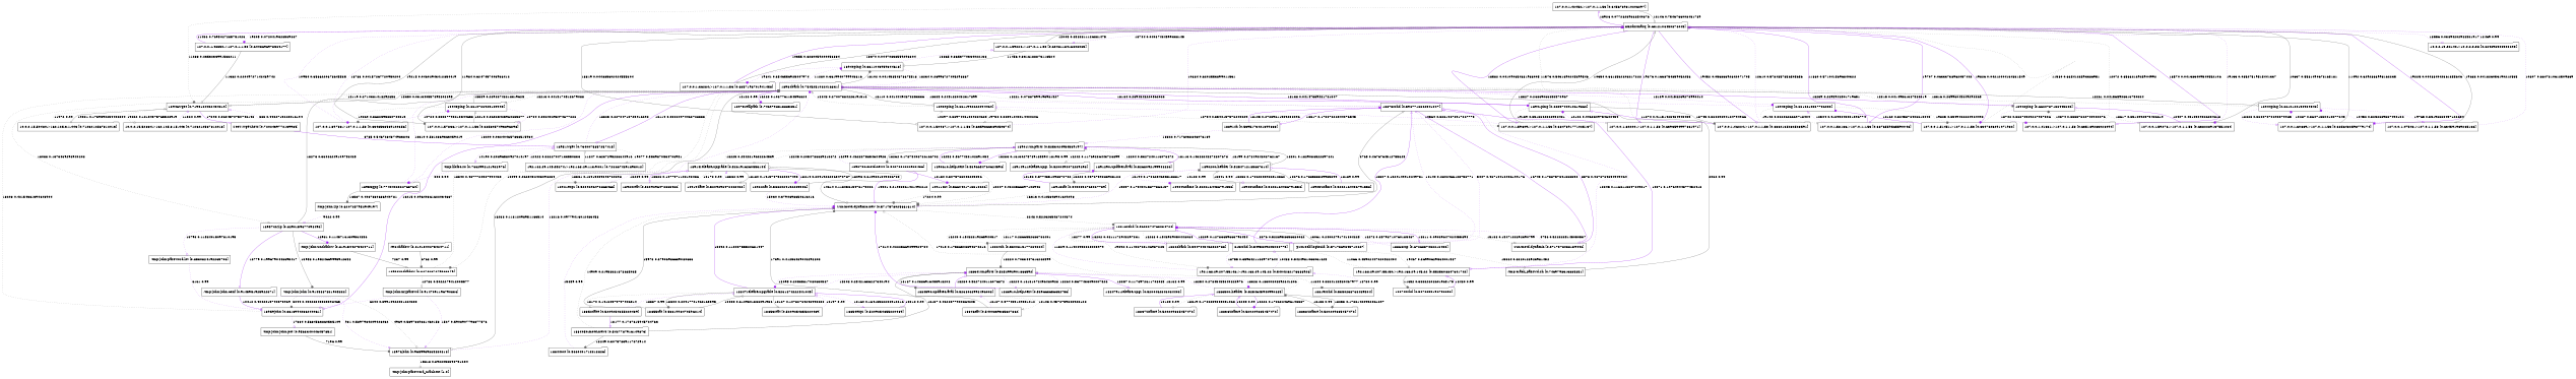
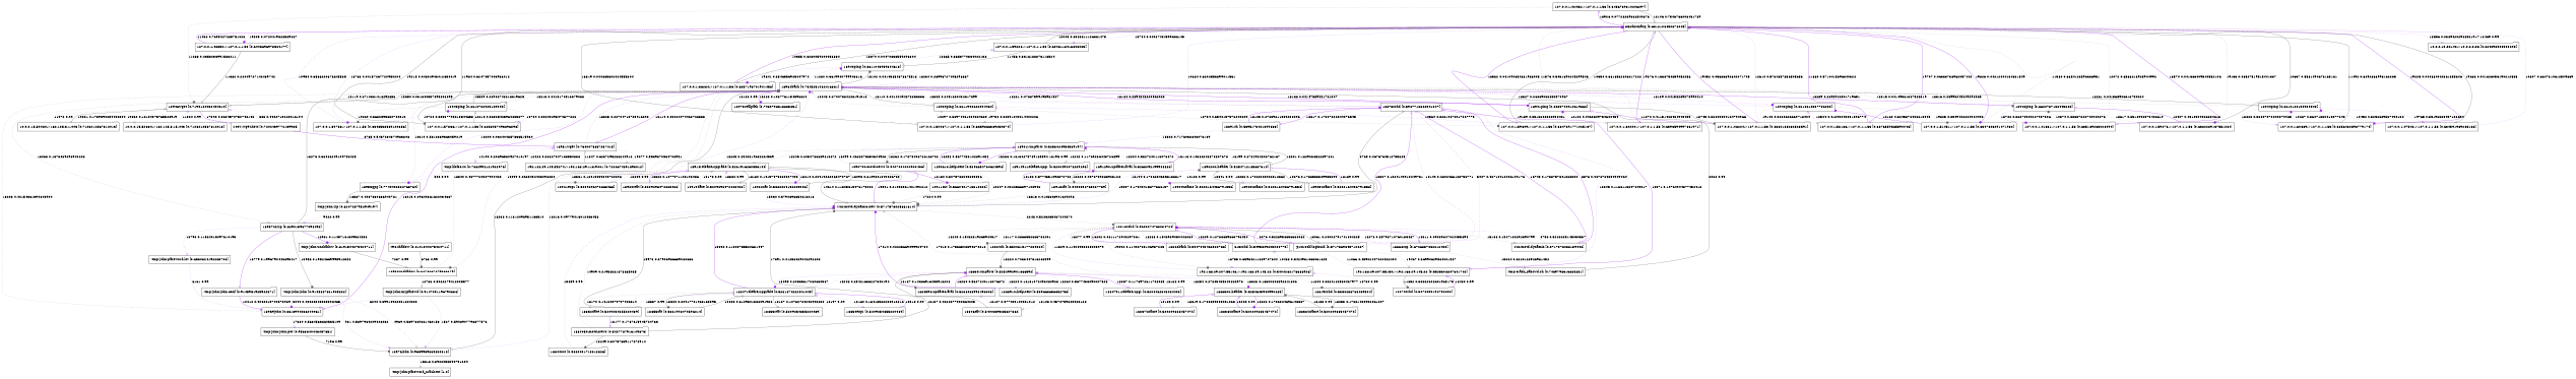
  digraph {
    node [shape=box]
    edge [arrowhead=odot color=purple style=dotted]
    n1 [label="127.0.0.1:42452->127.0.1.1:53 [0.6456789310206297]"]
    n2 [label="852dnsmasq [0.6312106450876045]" shape=folder]
    n3 [label="18946wget [0.7195164432434819]"]
    n4 [label="127.0.0.1:59228->127.0.1.1:53 [0.6348118416808065]"]
    n5 [label="127.0.0.1:59609->127.0.1.1:53 [0.6347391771025137]"]
    n6 [label="127.0.0.1:58186->127.0.1.1:53 [0.6376559565590048]" shape=folder]
    n7 [label="127.0.0.1:36284->127.0.1.1:53 [0.6357198701941458]" shape=folder]
    n8 [label="127.0.0.1:39738->127.0.1.1:53 [0.6348538569120656]" shape=folder]
    n9 [label="127.0.0.1:60200->127.0.1.1:53 [0.6393594997861971]" shape=folder]
    n10 [label="127.0.0.1:57838->127.0.1.1:53 [0.6358057493896898]" shape=folder]
    n11 [label="127.0.0.1:51451->127.0.1.1:53 [0.6347823291071932]" shape=folder]
    n12 [label="127.0.0.1:41631->127.0.1.1:53 [0.635189263028094]" shape=folder]
    n13 [label="127.0.0.1:60889->127.0.1.1:53 [0.6356482598779174]"]
    n14 [label="127.0.0.1:46224->127.0.1.1:53 [0.6382165282528591]" shape=folder]
    n15 [label="127.0.0.1:48350->127.0.1.1:53 [0.6443696978564177]" shape=folder]
    n16 [label="127.0.0.1:59278->127.0.1.1:53 [0.6382289137551234]"]
    n17 [label="127.0.0.1:50487->127.0.1.1:53 [0.6359866389250374]" shape=folder]
    n18 [label="127.0.0.1:47548->127.0.1.1:53 [0.634591969265166]" shape=folder]
    n19 [label="10.0.2.15:52140->10.0.2.3:53 [0.624898508508295]" shape=folder]
    n20 [label="18934bash [0.7545251032416831]" shape=folder]
    n21 [label="/root/.wget-hsts [0.7202439772139985]"]
    n22 [label="10.0.2.15:50480->162.125.3.1:443 [0.7123212567812013]" shape=folder]
    n23 [label="10.0.2.15:52884->162.125.3.15:443 [0.7123212567812013]"]
    n24 [label="18940ping [0.6611043959344618]"]
    n25 [label="18939ping [0.6611992622094464]" shape=folder]
    n26 [label="18945ping [0.6616610337736053]"]
    n27 [label="18943ping [0.6610726925169995]" shape=folder]
    n28 [label="18941ping [0.6635740910619862]"]
    n29 [label="18942ping [0.6620787136445683]"]
    n30 [label="18944ping [0.6610120150939548]" shape=folder]
    n31 [label="/proc/self/loginuid [0.5717369345710667]" shape=folder]
    n32 [label="18873sshd [0.5967716882541847]"]
    n33 [label="18818sshd [0.5603074763034724]"]
    n34 [label="192.168.29.207:55150->192.168.29.145:22 [0.5525308847641742]"]
    n35 [label="/run/motd.dynamic [0.5717578038139446]"]
    n36 [label="815sshd [0.5495309205038775]"]
    n37 [label="18891sh [0.5395173421399883]" shape=folder]
    n38 [label="192.168.29.207:55148->192.168.29.145:22 [0.5404282176686926]" shape=folder]
    n39 [label="18824sh [0.5300815177284364]"]
    n40 [label="18868scp [0.6726837032216433]" shape=folder]
    n41 [label="18868bash [0.5547043462320733]" shape=folder]
    n42 [label="18874sshd [0.5470055190750058]" shape=folder]
    n43 [label="18951wget [0.7340075857257415]"]
    n44 [label="18976john [0.9659939865830818]"]
    n45 [label="18955gpg [0.7740402322763764]" shape=folder]
    n46 [label="18958unshadow [0.8274287279563379]"]
    n47 [label="18959john [0.8616994236240061]"]
    n48 [label="18957unzip [0.8290159677098493]"]
    n49 [label="18975realpath [0.7469798313885851]" shape=folder]
    n50 [label="18901run-parts [0.5253024954539197]" shape=folder]
    n51 [label="18819sshd [0.5350238763469504]"]
    n52 [label="18834run-parts [0.5252992901866592]"]
    n53 [label="/tmp/crack_passwd.sh [0.7469798313885851]"]
    n54 [label="192.168.29.145:55274->192.168.29.113:9001 [0.7266674891893012]"]
    n55 [label="/tmp/libfoo.so [0.7662998121938976]" shape=folder]
    n56 [label="/tmp/john/password_crack.txt [1.0]"]
    n57 [label="/tmp/john.zip [0.8207257952949197]" shape=folder]
    n58 [label="/tmp/john/mypasswd [0.9147091196790836]"]
    n59 [label="/tmp/john/john.pot [0.9563340446457851]"]
    n60 [label="/tmp/john/john.conf [0.9145951925922371]" shape=folder]
    n61 [label="/tmp/john/password.lst [0.8530824192265706]"]
    n62 [label="/tmp/john/john [0.9145887831905832]"]
    n63 [label="/tmp/john/unshadow [0.8191544275424711]"]
    n64 [label="/etc/shadow [0.8191544275424711]" shape=folder]
    n65 [label="1884050-motd-news [0.5427787916149873]" shape=folder]
    n66 [label="18844cut [0.5660401713318826]" shape=folder]
    n67 [label="/run/motd.dynamic.new [0.5717578025661614]" shape=folder]
    n68 [label="1883500-header [0.5254645940990685]"]
    n69 [label="18847release-upgrade [0.5261874222541045]"]
    n70 [label="1884590-updates-avai [0.5268068998496008]"]
    n71 [label="1883910-help-text [0.539663656352753]"]
    n72 [label="1884791-release-upgr [0.5200462346084403]" shape=folder]
    n73 [label="18838uname [0.520209885457472]" shape=folder]
    n74 [label="18837uname [0.520209885457472]" shape=folder]
    n75 [label="18836uname [0.520209885457472]" shape=folder]
    n76 [label="18855cat [0.5381998470596214]"]
    n77 [label="18853stat [0.5209254855220489]"]
    n78 [label="18854expr [0.5209254855220489]" shape=folder]
    n79 [label="18852date [0.5209254855220489]" shape=folder]
    n80 [label="18846cat [0.5400839365827862]"]
    n81 [label="18905uname [0.5202164436791558]"]
    n82 [label="1890200-header [0.5254712185637314]" shape=folder]
    n83 [label="18903uname [0.5202164436791558]"]
    n84 [label="18904uname [0.5202164436791558]"]
    n85 [label="1891491-release-upgr [0.5200494078239298]" shape=folder]
    n86 [label="18914release-upgrade [0.5261916260553144]"]
    n87 [label="1890750-motd-news [0.5427802822983436]"]
    n88 [label="1891290-updates-avai [0.5268092199948886]" shape=folder]
    n89 [label="1890610-help-text [0.5396654760624598]" shape=folder]
    n90 [label="18921expr [0.5209296472863468]" shape=folder]
    n91 [label="18922cat [0.5382024152285556]"]
    n92 [label="18920stat [0.5209296472863468]"]
    n93 [label="18919date [0.5209296472863468]"]
    n94 [label="18911cut [0.5660401713318826]" shape=folder]
    n95 [label="18913cat [0.5400852763027739]"]
    n1 -> n2 [color=gray40 label="12146 0.7546766008431789" style=solid]
    n1 -> n3 [arrowhead=box color=gray40 label="11288 0.2353233991568211"]
    n2 -> n1 [label="18926 0.07728239368540876" style=solid]
    n2 -> n4 [arrowhead=onormal label="18744 0.04087434599338145"]
    n2 -> n5 [arrowhead=onormal label="18582 0.041090654681988005" style=solid]
    n2 -> n6 [label="19707 0.06333738962057442" style=solid]
    n2 -> n7 [color=gray40 label="18370 0.04470838559296804" style=solid]
    n2 -> n8 [arrowhead=box label="18763 0.04157267720950204"]
    n2 -> n9 [arrowhead=onormal label="19376 0.1668754859052256" style=solid]
    n2 -> n10 [arrowhead=box color=gray40 label="19215 0.04602943412854419" style=solid]
    n2 -> n11 [arrowhead=box label="19826 0.04212404134831549" style=solid]
    n2 -> n12 [arrowhead=onormal label="18570 0.041383409540552106" style=solid]
    n2 -> n13 [arrowhead=box label="19225 0.044884042361355646" style=solid]
    n2 -> n14 [label="19452 0.05686692642071705" style=solid]
    n2 -> n15 [arrowhead=box label="19305 0.0720419328569667"]
    n2 -> n16 [arrowhead=box label="19133 0.08527519515441337"]
    n2 -> n17 [color=gray40 label="18819 0.044885602424555304" style=solid]
    n2 -> n18 [arrowhead=onormal color=gray40 label="19683 0.041826053190212535" style=solid]
    n2 -> n19 [label="18556 0.03894202988531917"]
    n3 -> n20 [arrowhead=onormal color=gray40 label="18119 0.2710381418292656"]
    n3 -> n21 [label="17393 0.3634570750748148" style=solid]
    n3 -> n22 [color=gray40 label="19581 0.1739590254406304" style=solid]
    n3 -> n23 [color=gray40 label="19632 0.18154575765528919"]
    n4 -> n2 [arrowhead=box color=gray40 label="12005 0.6583811126881475" style=solid]
    n4 -> n24 [color=gray40 label="11456 0.3316188873118524" style=solid]
    n5 -> n2 [arrowhead=onormal color=gray40 label="10354 0.6618532308217222" style=solid]
    n5 -> n25 [label="10564 0.32814676917827773"]
    n6 -> n2 [label="11860 0.5710415696840322" style=solid]
    n6 -> n26 [arrowhead=onormal label="12504 0.41895843031596774"]
    n7 -> n2 [arrowhead=onormal label="10355 0.6280059200056384" style=solid]
    n7 -> n24 [arrowhead=box label="11280 0.3619940799943616"]
    n8 -> n2 [label="10954 0.6566220678645535"]
    n8 -> n27 [arrowhead=box label="10720 0.33337793213544653"]
    n9 -> n2 [color=gray40 label="11573 0.5431690245399546"]
    n9 -> n28 [arrowhead=box label="12186 0.4468309754600454"]
    n10 -> n2 [color=gray40 label="11984 0.6247457403936412" style=solid]
    n10 -> n27 [arrowhead=onormal color=gray40 label="12215 0.36525425960635877" style=solid]
    n11 -> n2 [arrowhead=onormal color=gray40 label="11580 0.6654123593386951"]
    n11 -> n26 [arrowhead=box label="12160 0.3245876406613048" style=solid]
    n12 -> n2 [color=gray40 label="12072 0.6566213925904992"]
    n12 -> n29 [arrowhead=box color=gray40 label="10374 0.33337860740950076"]
    n13 -> n2 [color=gray40 label="11492 0.6292866998162235" style=solid]
    n13 -> n30 [arrowhead=box label="10287 0.36071330018377645"]
    n14 -> n2 [arrowhead=onormal label="12610 0.5784857656505656"]
    n14 -> n28 [arrowhead=onormal label="11870 0.41151423434943435" style=solid]
    n15 -> n2 [arrowhead=box label="11436 0.7695027285751026" style=solid]
    n15 -> n3 [color=gray40 label="11382 0.22049727142489742" style=solid]
    n16 -> n2 [arrowhead=onormal color=gray40 label="10637 0.5581490673165181" style=solid]
    n16 -> n29 [label="12407 0.4318509326834818" style=solid]
    n17 -> n2 [arrowhead=onormal label="10684 0.6202553899011531"]
    n17 -> n25 [color=gray40 label="10297 0.36974461009884685"]
    n18 -> n2 [arrowhead=onormal label="10807 0.6647310612509869"]
    n18 -> n30 [arrowhead=box label="10452 0.3252689387490132"]
    n19 -> n2 [arrowhead=onormal label="12469 0.99"]
    n20 -> n3 [arrowhead=onormal color=gray40 label="18350 0.031340557695808395" style=solid]
    n20 -> n24 [arrowhead=box color=gray40 label="18102 0.04145854878675518" style=solid]
    n20 -> n25 [color=gray40 label="18110 0.04144494873853336" style=solid]
    n20 -> n26 [arrowhead=box label="18139 0.04158269273990414"]
    n20 -> n27 [arrowhead=onormal color=gray40 label="18213 0.0415170518679088"]
    n20 -> n28 [arrowhead=box label="18138 0.04147339431761347" style=solid]
    n20 -> n29 [arrowhead=box color=gray40 label="18315 0.04149561387580319"]
    n20 -> n30 [color=gray40 label="18261 0.041565906316750334" style=solid]
    n20 -> n32 [color=gray40 label="18221 0.07887599193981527"]
    n20 -> n43 [label="18114 0.03864974468728333" style=solid]
    n20 -> n44 [color=gray40 label="18233 0.11312098951163514" style=solid]
    n20 -> n45 [label="18200 0.032404657838515934"]
    n20 -> n46 [arrowhead=box color=gray40 label="18099 0.0625432403096234"]
    n20 -> n47 [label="18215 0.09640361622034667" style=solid]
    n20 -> n48 [arrowhead=onormal color=gray40 label="18088 0.1373469296940208"]
    n20 -> n49 [arrowhead=box label="18223 0.1087761154596824" style=solid]
    n21 -> n3 [arrowhead=onormal label="383 0.4432715625016194"]
    n21 -> n43 [label="8765 0.5467284374983806" style=solid]
    n22 -> n3 [arrowhead=onormal color=gray40 label="11972 0.99"]
    n23 -> n3 [label="11320 0.99"]
    n24 -> n4 [arrowhead=onormal label="18865 0.3653770334022138"]
    n24 -> n7 [arrowhead=box label="19841 0.3546556925447974"]
    n24 -> n20 [label="18234 0.26996727405298887"]
    n25 -> n5 [arrowhead=box color=gray40 label="18754 0.3540157576240829"]
    n25 -> n17 [arrowhead=onormal color=gray40 label="19758 0.36591040014400206"]
    n25 -> n20 [arrowhead=onormal color=gray40 label="18348 0.27007384223191516"]
    n26 -> n6 [color=gray40 label="19142 0.3663626669718404"]
    n26 -> n11 [arrowhead=box color=gray40 label="19825 0.3549466664924498"]
    n26 -> n20 [label="18327 0.26869066653570967"]
    n27 -> n8 [arrowhead=box color=gray40 label="19869 0.3682595830700315"]
    n27 -> n10 [label="18784 0.35240293474677226"]
    n27 -> n20 [arrowhead=box color=gray40 label="18339 0.26933748218319625" style=solid]
    n28 -> n9 [color=gray40 label="19139 0.3518682366958481"]
    n28 -> n14 [arrowhead=box color=gray40 label="18745 0.36869694124794966" style=solid]
    n28 -> n20 [label="18184 0.2694348220562023" style=solid]
    n29 -> n12 [arrowhead=box label="18702 0.36870589227937306"]
    n29 -> n16 [color=gray40 label="18617 0.3516992575486619"]
    n29 -> n20 [label="18239 0.2695948501719651" style=solid]
    n30 -> n13 [arrowhead=onormal label="18828 0.36807070893579985"]
    n30 -> n18 [arrowhead=onormal label="19765 0.35196883457126654"]
    n30 -> n20 [arrowhead=onormal color=gray40 label="18316 0.26996045649293365"]
    n31 -> n32 [label="5007 0.46710416436199176"]
    n31 -> n33 [arrowhead=box label="8376 0.5228958356380082" style=solid]
    n32 -> n20 [label="18335 0.2451880432317899"]
    n32 -> n34 [label="18845 0.1168113847649317"]
    n32 -> n35 [arrowhead=onormal label="16743 0.1738757341868358" style=solid]
    n32 -> n36 [arrowhead=onormal label="18140 0.2802466123756771"]
    n32 -> n37 [label="18317 0.17387822544076545" style=solid]
    n33 -> n31 [color=gray40 label="13061 0.24002791741304225" style=solid]
    n33 -> n35 [arrowhead=onormal color=gray40 label="15138 0.1547133892390799"]
    n33 -> n36 [arrowhead=onormal color=gray40 label="18268 0.1548939050448084"]
    n33 -> n38 [arrowhead=box color=gray40 label="19392 0.11402723106937225"]
    n33 -> n39 [arrowhead=box color=gray40 label="18240 0.15482319265940517"]
    n33 -> n40 [arrowhead=onormal label="18311 0.09039647024455894" style=solid]
    n33 -> n41 [label="18202 0.0811178943297331" style=solid]
    n34 -> n32 [arrowhead=onormal label="10371 0.19764944377452418" style=solid]
    n34 -> n36 [arrowhead=onormal color=gray40 label="11066 0.45902447020582404"]
    n34 -> n42 [arrowhead=box color=gray40 label="11652 0.33332608601965175" style=solid]
    n35 -> n32 [label="8378 0.4676764854949464" style=solid]
    n35 -> n33 [arrowhead=onormal label="4756 0.5223235145050537"]
    n36 -> n32 [arrowhead=onormal label="18307 0.1329149910249731" style=solid]
    n36 -> n33 [arrowhead=onormal label="18209 0.12783659663793454" style=solid]
    n36 -> n34 [color=gray40 label="19467 0.36990629564001587"]
    n36 -> n38 [label="18755 0.35934211669707644"]
    n37 -> n32 [arrowhead=box label="18105 0.27239611539238096" style=solid]
    n37 -> n50 [arrowhead=onormal label="18322 0.7176038846076189"]
    n38 -> n33 [label="11329 0.11408953865003979"]
    n38 -> n36 [label="10488 0.5424981033031625"]
    n38 -> n51 [arrowhead=box color=gray40 label="11844 0.3334123580467977"]
    n39 -> n33 [color=gray40 label="18117 0.2866552683736401"]
    n39 -> n52 [arrowhead=box color=gray40 label="18220 0.7033447316263599" style=solid]
    n40 -> n33 [arrowhead=box label="18278 0.35798710760185487"]
    n40 -> n53 [color=gray40 label="15364 0.6320128923981452"]
    n41 -> n33 [color=gray40 label="18277 0.99"]
    n42 -> n34 [arrowhead=onormal label="18480 0.99" style=solid]
    n43 -> n20 [arrowhead=onormal label="18325 0.22704713725916298"]
    n43 -> n54 [arrowhead=onormal color=gray40 label="19077 0.5539870534706951"]
    n43 -> n55 [arrowhead=onormal label="14190 0.20896580927014197"]
    n44 -> n20 [arrowhead=box label="18216 0.09779416012483458"]
    n44 -> n56 [color=gray40 label="15818 0.8922058398751654"]
    n45 -> n20 [arrowhead=onormal label="18310 0.5812369363059219"]
    n45 -> n57 [arrowhead=box color=gray40 label="16567 0.4087630636940781" style=solid]
    n46 -> n20 [arrowhead=box color=gray40 label="18340 0.4877720587994423"]
    n46 -> n58 [arrowhead=onormal color=gray40 label="12786 0.5022279412005577"]
    n47 -> n20 [color=gray40 label="18208 0.42154361394648904"]
    n47 -> n59 [label="17384 0.5684563860535109"]
    n48 -> n20 [arrowhead=box color=gray40 label="18273 0.36466249109758425" style=solid]
    n48 -> n60 [label="13779 0.1996790448695417" style=solid]
    n48 -> n61 [label="13793 0.11584015097810195"]
    n48 -> n62 [arrowhead=box color=gray40 label="13958 0.19524669995912358" style=solid]
    n48 -> n63 [arrowhead=box label="12981 0.11457161309564856" style=solid]
    n49 -> n20 [arrowhead=onormal color=gray40 label="18186 0.99"]
    n50 -> n82 [color=gray40 label="18301 0.1829086522897641" style=solid]
    n50 -> n85 [arrowhead=onormal color=gray40 label="18242 0.11769236443726899"]
    n50 -> n86 [color=gray40 label="18245 0.2054786689813672"]
    n50 -> n87 [arrowhead=box color=gray40 label="18262 0.17875406766166702" style=solid]
    n50 -> n88 [label="18113 0.14386348873807678" style=solid]
    n50 -> n89 [arrowhead=box label="18283 0.16130275789185594" style=solid]
    n51 -> n38 [label="18730 0.99"]
    n52 -> n68 [arrowhead=box label="18328 0.18300308392641806"]
    n52 -> n69 [arrowhead=box label="18095 0.20535817080630567"]
    n52 -> n70 [arrowhead=box color=gray40 label="18187 0.14386916455918208" style=solid]
    n52 -> n71 [label="18224 0.16131072496480928"]
    n52 -> n72 [arrowhead=onormal label="18357 0.1176972611708085" style=solid]
    n53 -> n20 [color=gray40 label="2062 0.99" style=solid]
    n54 -> n43 [arrowhead=onormal label="12428 0.36627047133550833"]
    n54 -> n43 [color=gray40 label="11847 0.6237295286644916" style=solid]
    n55 -> n45 [arrowhead=box label="308 0.99"]
    n57 -> n48 [label="9422 0.99"]
    n58 -> n44 [arrowhead=onormal label="1527 0.5908907796877576"]
    n58 -> n47 [label="6240 0.39910922031224233"]
    n59 -> n44 [arrowhead=box color=gray40 label="7196 0.99" style=solid]
    n60 -> n44 [label="981 0.5897984209426032"]
    n60 -> n47 [label="10012 0.4002015790573969" style=solid]
    n61 -> n47 [label="6161 0.99"]
    n62 -> n44 [color=gray40 label="4969 0.5897369661460153"]
-   n62 -> n47 [arrowhead=box color=gray40 label="3044 0.40026303385398465"]
+   n62 -> n47 [arrowhead=box label="3044 0.40026303385398465"]
    n63 -> n46 [arrowhead=onormal color=gray40 label="7237 0.99" style=solid]
    n64 -> n46 [arrowhead=box color=gray40 label="6768 0.99" style=solid]
    n65 -> n52 [arrowhead=onormal color=gray40 label="18137 0.4628377900364205" style=solid]
    n65 -> n66 [arrowhead=box color=gray40 label="18249 0.30757839117672914" style=solid]
    n65 -> n67 [arrowhead=box color=gray40 label="14909 0.21958381878685035"]
    n66 -> n67 [arrowhead=onormal label="15659 0.99"]
    n67 -> n32 [arrowhead=onormal color=gray40 label="3765 0.4676764512755625" style=solid]
    n67 -> n33 [arrowhead=box color=gray40 label="2248 0.5223235487244374"]
    n68 -> n52 [arrowhead=onormal label="18254 0.27845435340823976"]
    n68 -> n67 [color=gray40 label="17015 0.17536503394670216"]
    n68 -> n73 [arrowhead=box color=gray40 label="18253 0.17881420952561297" style=solid]
    n68 -> n74 [color=gray40 label="18319 0.1786839335051063"]
    n68 -> n75 [arrowhead=box label="18226 0.1786824696143387" style=solid]
    n69 -> n52 [arrowhead=box label="18308 0.25421636227340194"]
    n69 -> n67 [label="13892 0.11303755520681447" style=solid]
    n69 -> n76 [arrowhead=box color=gray40 label="18300 0.20917701968165595" style=solid]
    n69 -> n77 [arrowhead=onormal color=gray40 label="18127 0.10782764248993638" style=solid]
    n69 -> n78 [arrowhead=onormal label="18160 0.16413562236912616"]
    n69 -> n79 [arrowhead=onormal color=gray40 label="18170 0.14160579797906514"]
    n70 -> n52 [label="18280 0.5327240116076872" style=solid]
    n70 -> n80 [arrowhead=onormal color=gray40 label="18103 0.4572759883923128"]
    n71 -> n52 [arrowhead=onormal label="18264 0.5677433090007526"]
    n71 -> n67 [arrowhead=box label="17214 0.42225669099924734" style=solid]
    n72 -> n52 [color=gray40 label="18168 0.99"]
    n73 -> n68 [arrowhead=box color=gray40 label="18133 0.99" style=solid]
    n74 -> n68 [arrowhead=onormal label="18185 0.99" style=solid]
    n75 -> n68 [arrowhead=onormal label="18255 0.99" style=solid]
    n76 -> n67 [arrowhead=onormal color=gray40 label="15973 0.37906986639080636" style=solid]
    n76 -> n69 [color=gray40 label="18333 0.6109301336091936" style=solid]
    n77 -> n69 [arrowhead=onormal label="18197 0.99"]
    n78 -> n69 [arrowhead=onormal label="18318 0.99" style=solid]
    n79 -> n65 [arrowhead=onormal label="18177 0.1787615945724763" style=solid]
    n79 -> n69 [label="18337 0.99"]
    n80 -> n67 [arrowhead=box color=gray40 label="17391 0.41256489046898803" style=solid]
    n80 -> n70 [label="18167 0.577435109531012"]
    n81 -> n82 [label="18189 0.99" style=solid]
    n82 -> n50 [arrowhead=box label="18199 0.2784934808762167"]
    n82 -> n67 [label="15357 0.17540415877368157"]
    n82 -> n81 [arrowhead=onormal color=gray40 label="18276 0.1788533369935899" style=solid]
    n82 -> n83 [label="18236 0.17862355982512362"]
    n82 -> n84 [arrowhead=box label="18194 0.17862546353138817"]
    n83 -> n82 [arrowhead=onormal color=gray40 label="18341 0.99" style=solid]
    n84 -> n82 [arrowhead=box color=gray40 label="18188 0.99"]
    n85 -> n50 [color=gray40 label="18195 0.99"]
    n86 -> n50 [color=gray40 label="18225 0.2542319632264539"]
    n86 -> n67 [color=gray40 label="14614 0.11305315478175086" style=solid]
    n86 -> n90 [arrowhead=box color=gray40 label="18331 0.16415039393720898"]
    n86 -> n91 [arrowhead=box label="18214 0.20919262063470787" style=solid]
    n86 -> n92 [arrowhead=onormal label="18326 0.1077971108198036" style=solid]
    n86 -> n93 [arrowhead=onormal color=gray40 label="18180 0.14157475660007493" style=solid]
    n87 -> n50 [arrowhead=onormal label="18299 0.4628375854644923"]
    n87 -> n67 [label="15501 0.21958361421492212" style=solid]
    n87 -> n94 [arrowhead=box label="18130 0.3075788003205856" style=solid]
    n88 -> n50 [color=gray40 label="18204 0.5327240116076872"]
    n88 -> n95 [arrowhead=box color=gray40 label="18228 0.4572759883923128" style=solid]
    n89 -> n50 [arrowhead=onormal label="18258 0.5677433102891054" style=solid]
    n89 -> n67 [arrowhead=box color=gray40 label="13807 0.4222566897108946"]
    n90 -> n86 [label="18289 0.99"]
    n91 -> n67 [arrowhead=box label="15030 0.3790698650613216"]
    n91 -> n86 [color=gray40 label="18093 0.6109301349386783" style=solid]
    n92 -> n86 [arrowhead=onormal color=gray40 label="18178 0.99"]
    n93 -> n86 [arrowhead=onormal label="18332 0.99"]
    n94 -> n67 [arrowhead=box color=gray40 label="17224 0.99"]
    n95 -> n67 [arrowhead=box color=gray40 label="16313 0.4125648901629298"]
    n95 -> n88 [arrowhead=box label="18152 0.5774351098370702" style=solid]
  }
